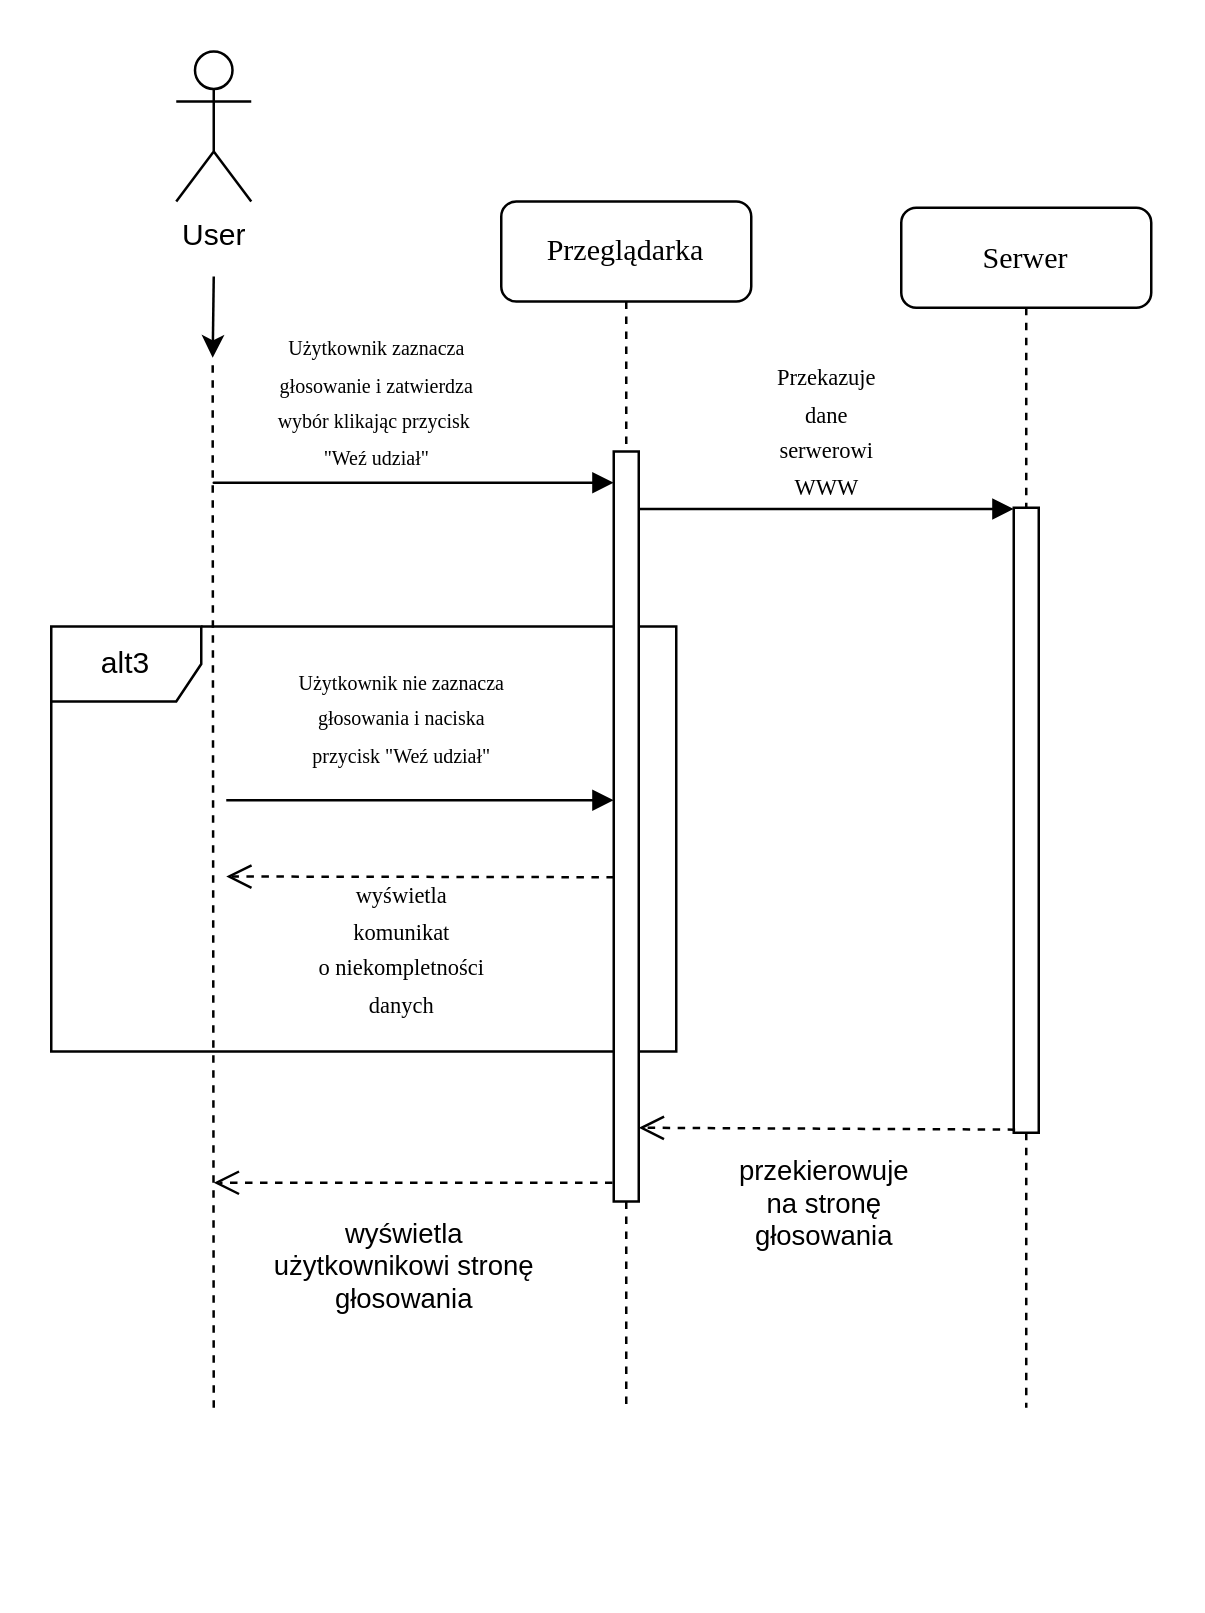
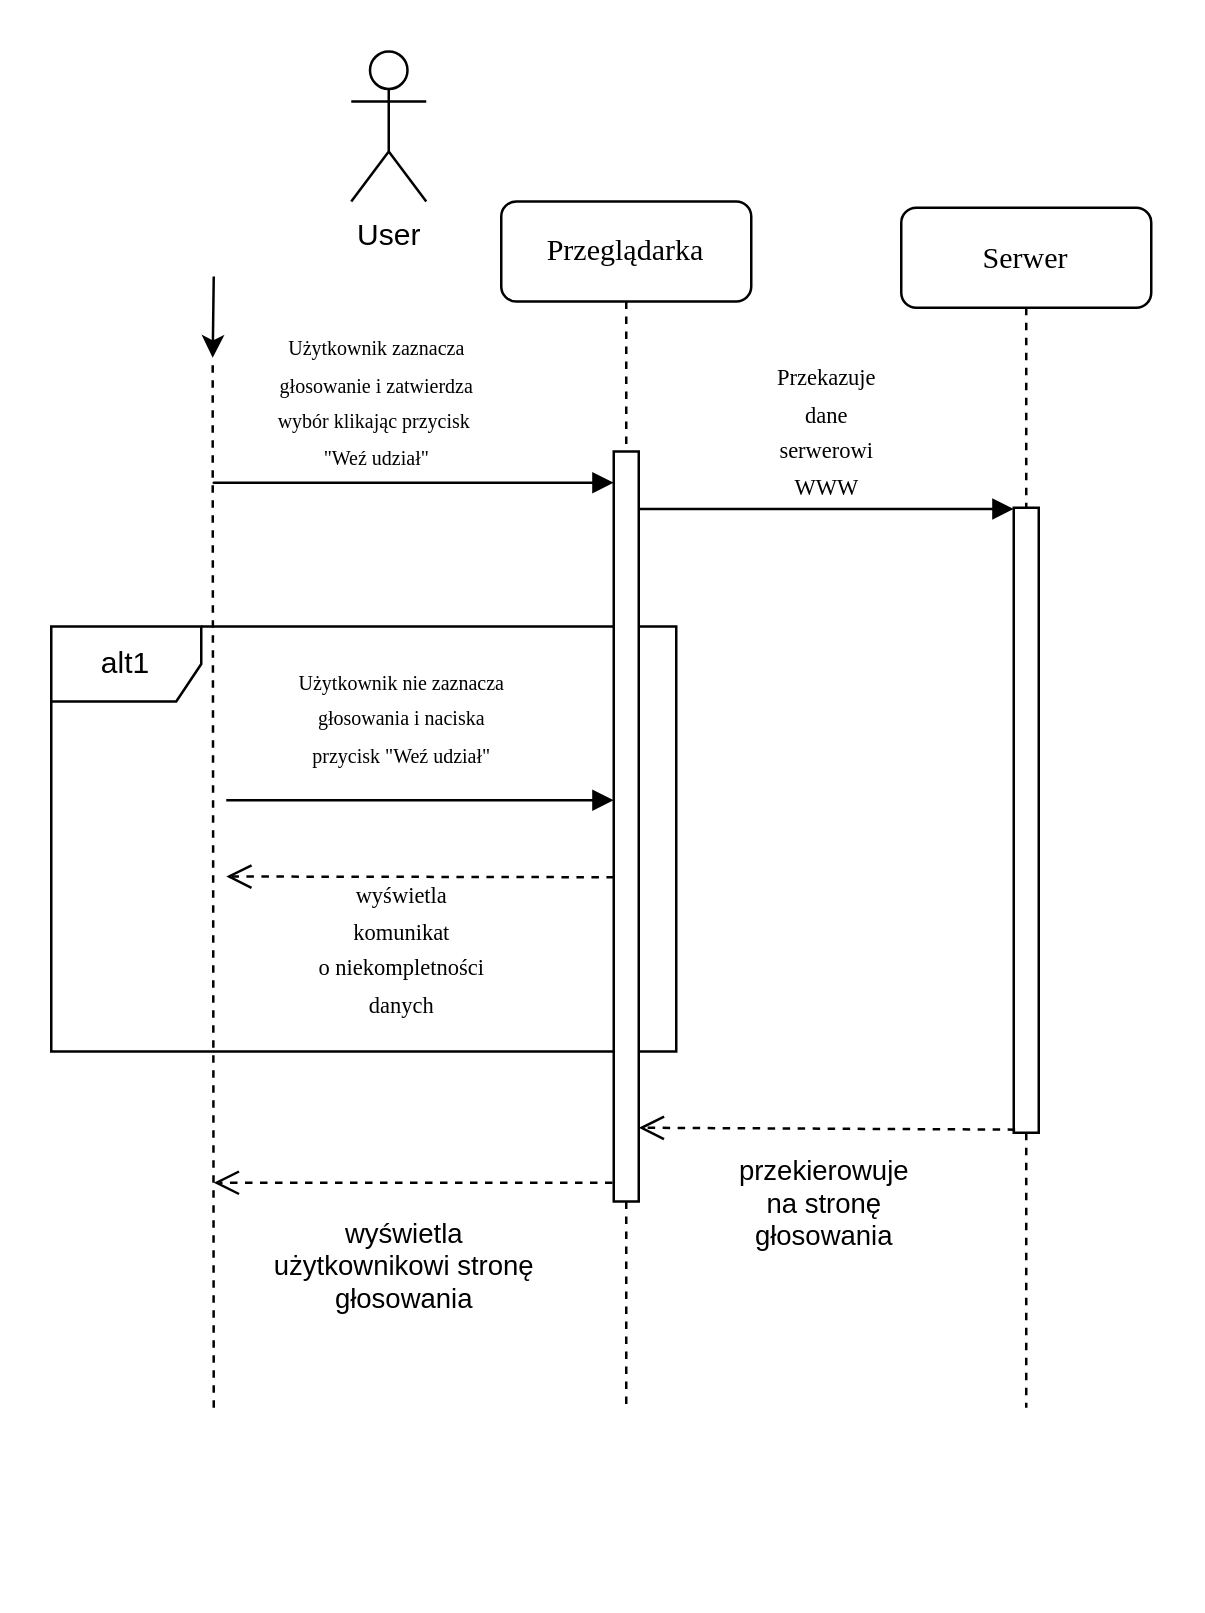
  <mxCell id="0" />
  <mxCell id="1" parent="0" />
- <mxCell id="2" value="alt3" style="shape=umlFrame;whiteSpace=wrap;html=1;" vertex="1" parent="1"><mxGeometry x="20" y="250" width="250" height="170" as="geometry" /></mxCell>
+ <mxCell id="2" value="alt1" style="shape=umlFrame;whiteSpace=wrap;html=1;" vertex="1" parent="1"><mxGeometry x="20" y="250" width="250" height="170" as="geometry" /></mxCell>
  <mxCell id="3" value="Przeglądarka" style="shape=umlLifeline;perimeter=lifelinePerimeter;whiteSpace=wrap;html=1;container=1;collapsible=0;recursiveResize=0;outlineConnect=0;rounded=1;shadow=0;comic=0;labelBackgroundColor=none;strokeWidth=1;fontFamily=Verdana;fontSize=12;align=center;" vertex="1" parent="1"><mxGeometry x="200" y="80" width="100" height="482.5" as="geometry" /></mxCell>
  <mxCell id="4" value="" style="html=1;points=[];perimeter=orthogonalPerimeter;rounded=0;shadow=0;comic=0;labelBackgroundColor=none;strokeWidth=1;fontFamily=Verdana;fontSize=12;align=center;" vertex="1" parent="3"><mxGeometry x="45" y="100" width="10" height="300" as="geometry" /></mxCell>
  <mxCell id="5" value="Serwer" style="shape=umlLifeline;perimeter=lifelinePerimeter;whiteSpace=wrap;html=1;container=1;collapsible=0;recursiveResize=0;outlineConnect=0;rounded=1;shadow=0;comic=0;labelBackgroundColor=none;strokeWidth=1;fontFamily=Verdana;fontSize=12;align=center;" vertex="1" parent="1"><mxGeometry x="360" y="82.5" width="100" height="480" as="geometry" /></mxCell>
  <mxCell id="6" value="" style="html=1;points=[];perimeter=orthogonalPerimeter;rounded=0;shadow=0;comic=0;labelBackgroundColor=none;strokeWidth=1;fontFamily=Verdana;fontSize=12;align=center;" vertex="1" parent="5"><mxGeometry x="45" y="120" width="10" height="250" as="geometry" /></mxCell>
  <mxCell id="7" value="&lt;font style=&quot;font-size: 8px&quot;&gt;Użytkownik nie zaznacza&lt;br&gt;głosowania i naciska&lt;br&gt;przycisk &quot;Weź udział&quot;&lt;br&gt;&lt;/font&gt;" style="html=1;verticalAlign=bottom;endArrow=block;labelBackgroundColor=none;fontFamily=Verdana;fontSize=12;edgeStyle=elbowEdgeStyle;elbow=vertical;" edge="1" parent="1"><mxGeometry x="-0.097" y="10" relative="1" as="geometry"><mxPoint x="90" y="319.5" as="sourcePoint" /><mxPoint as="offset" /><Array as="points"><mxPoint x="170" y="319.5" /><mxPoint x="80" y="222" /></Array><mxPoint x="245" y="319.5" as="targetPoint" /></mxGeometry></mxCell>
  <mxCell id="8" value="&lt;font style=&quot;font-size: 9px&quot;&gt;Przekazuje&lt;br&gt;dane&lt;br&gt;serwerowi&lt;br&gt;WWW&lt;/font&gt;" style="html=1;verticalAlign=bottom;endArrow=block;entryX=0;entryY=0;labelBackgroundColor=none;fontFamily=Verdana;fontSize=12;edgeStyle=elbowEdgeStyle;elbow=vertical;" edge="1" parent="1" source="4"><mxGeometry relative="1" as="geometry"><mxPoint x="330" y="202.5" as="sourcePoint" /><mxPoint x="405" y="202.5" as="targetPoint" /></mxGeometry></mxCell>
  <mxCell id="9" value="" style="edgeStyle=orthogonalEdgeStyle;rounded=0;orthogonalLoop=1;jettySize=auto;html=1;" edge="1" parent="1"><mxGeometry relative="1" as="geometry"><mxPoint x="84.58" y="142.5" as="targetPoint" /><mxPoint x="85" y="110" as="sourcePoint" /></mxGeometry></mxCell>
  <mxCell id="10" value="" style="endArrow=none;dashed=1;html=1;" edge="1" parent="1"><mxGeometry width="50" height="50" relative="1" as="geometry"><mxPoint x="85" y="562.5" as="sourcePoint" /><mxPoint x="84.58" y="142.5" as="targetPoint" /><Array as="points"><mxPoint x="84.58" y="182.5" /></Array></mxGeometry></mxCell>
  <mxCell id="11" value="" style="html=1;verticalAlign=bottom;endArrow=open;dashed=1;endSize=8;labelBackgroundColor=none;fontFamily=Verdana;fontSize=12;edgeStyle=elbowEdgeStyle;elbow=vertical;exitX=0.056;exitY=0.995;exitDx=0;exitDy=0;exitPerimeter=0;" edge="1" parent="1" source="6" target="4"><mxGeometry x="0.029" y="30" relative="1" as="geometry"><mxPoint x="259.997" y="427.5" as="targetPoint" /><Array as="points"><mxPoint x="350" y="450.5" /><mxPoint x="320" y="622.5" /><mxPoint x="350" y="542.5" /><mxPoint x="340" y="452.5" /><mxPoint x="370" y="402.5" /><mxPoint x="310" y="422.5" /><mxPoint x="380" y="407.5" /><mxPoint x="335.33" y="427.5" /></Array><mxPoint x="400" y="451" as="sourcePoint" /><mxPoint as="offset" /></mxGeometry></mxCell>
  <mxCell id="12" value="przekierowuje&lt;br&gt;na stronę&lt;br&gt;głosowania" style="edgeLabel;html=1;align=center;verticalAlign=middle;resizable=0;points=[];" vertex="1" connectable="0" parent="11"><mxGeometry x="-0.064" y="3" relative="1" as="geometry"><mxPoint x="-7" y="26.5" as="offset" /></mxGeometry></mxCell>
  <mxCell id="13" value="&lt;font style=&quot;font-size: 9px&quot;&gt;wyświetla&lt;br&gt;komunikat&lt;br&gt;o niekompletności&lt;br&gt;danych&lt;br&gt;&lt;/font&gt;" style="html=1;verticalAlign=bottom;endArrow=open;dashed=1;endSize=8;labelBackgroundColor=none;fontFamily=Verdana;fontSize=12;edgeStyle=elbowEdgeStyle;elbow=vertical;" edge="1" parent="1"><mxGeometry x="0.099" y="60" relative="1" as="geometry"><mxPoint x="90" y="350" as="targetPoint" /><Array as="points"><mxPoint x="215.07" y="350" /><mxPoint x="215.07" y="340" /><mxPoint x="215.07" y="350" /><mxPoint x="215.07" y="310" /><mxPoint x="175.07" y="350" /></Array><mxPoint x="245.07" y="350.29" as="sourcePoint" /><mxPoint as="offset" /></mxGeometry></mxCell>
  <mxCell id="14" value="" style="html=1;verticalAlign=bottom;endArrow=open;dashed=1;endSize=8;labelBackgroundColor=none;fontFamily=Verdana;fontSize=12;edgeStyle=elbowEdgeStyle;elbow=vertical;" edge="1" parent="1"><mxGeometry x="0.029" y="30" relative="1" as="geometry"><mxPoint x="85" y="473" as="targetPoint" /><Array as="points"><mxPoint x="155" y="472.5" /><mxPoint x="185" y="392.5" /><mxPoint x="175" y="302.5" /><mxPoint x="205" y="252.5" /><mxPoint x="145" y="272.5" /><mxPoint x="215" y="257.5" /><mxPoint x="170.33" y="277.5" /></Array><mxPoint x="244.5" y="472.5" as="sourcePoint" /><mxPoint as="offset" /></mxGeometry></mxCell>
- <mxCell id="15" value="User&lt;br&gt;" style="shape=umlActor;verticalLabelPosition=bottom;verticalAlign=top;html=1;" vertex="1" parent="1"><mxGeometry x="70" y="20" width="30" height="60" as="geometry" /></mxCell>
+ <mxCell id="15" value="User&lt;br&gt;" style="shape=umlActor;verticalLabelPosition=bottom;verticalAlign=top;html=1;" vertex="1" parent="1"><mxGeometry x="140" y="20" width="30" height="60" as="geometry" /></mxCell>
  <mxCell id="16" value="&lt;font style=&quot;font-size: 8px&quot;&gt;Użytkownik zaznacza&lt;br&gt;głosowanie i zatwierdza&lt;br&gt;wybór klikając przycisk&amp;nbsp;&lt;br&gt;&quot;Weź udział&quot;&lt;br&gt;&lt;/font&gt;" style="html=1;verticalAlign=bottom;endArrow=block;labelBackgroundColor=none;fontFamily=Verdana;fontSize=12;edgeStyle=elbowEdgeStyle;elbow=vertical;" edge="1" parent="1"><mxGeometry x="-0.027" y="3" relative="1" as="geometry"><mxPoint x="100" y="192.5" as="sourcePoint" /><mxPoint y="1" as="offset" /><Array as="points"><mxPoint x="80" y="192.5" /></Array><mxPoint x="245" y="192.5" as="targetPoint" /></mxGeometry></mxCell>
  <mxCell id="17" value="wyświetla&lt;br&gt;użytkownikowi stronę&lt;br&gt;głosowania" style="edgeLabel;html=1;align=center;verticalAlign=middle;resizable=0;points=[];" vertex="1" connectable="0" parent="1"><mxGeometry x="338.477" y="480" as="geometry"><mxPoint x="-178" y="25" as="offset" /></mxGeometry></mxCell>
